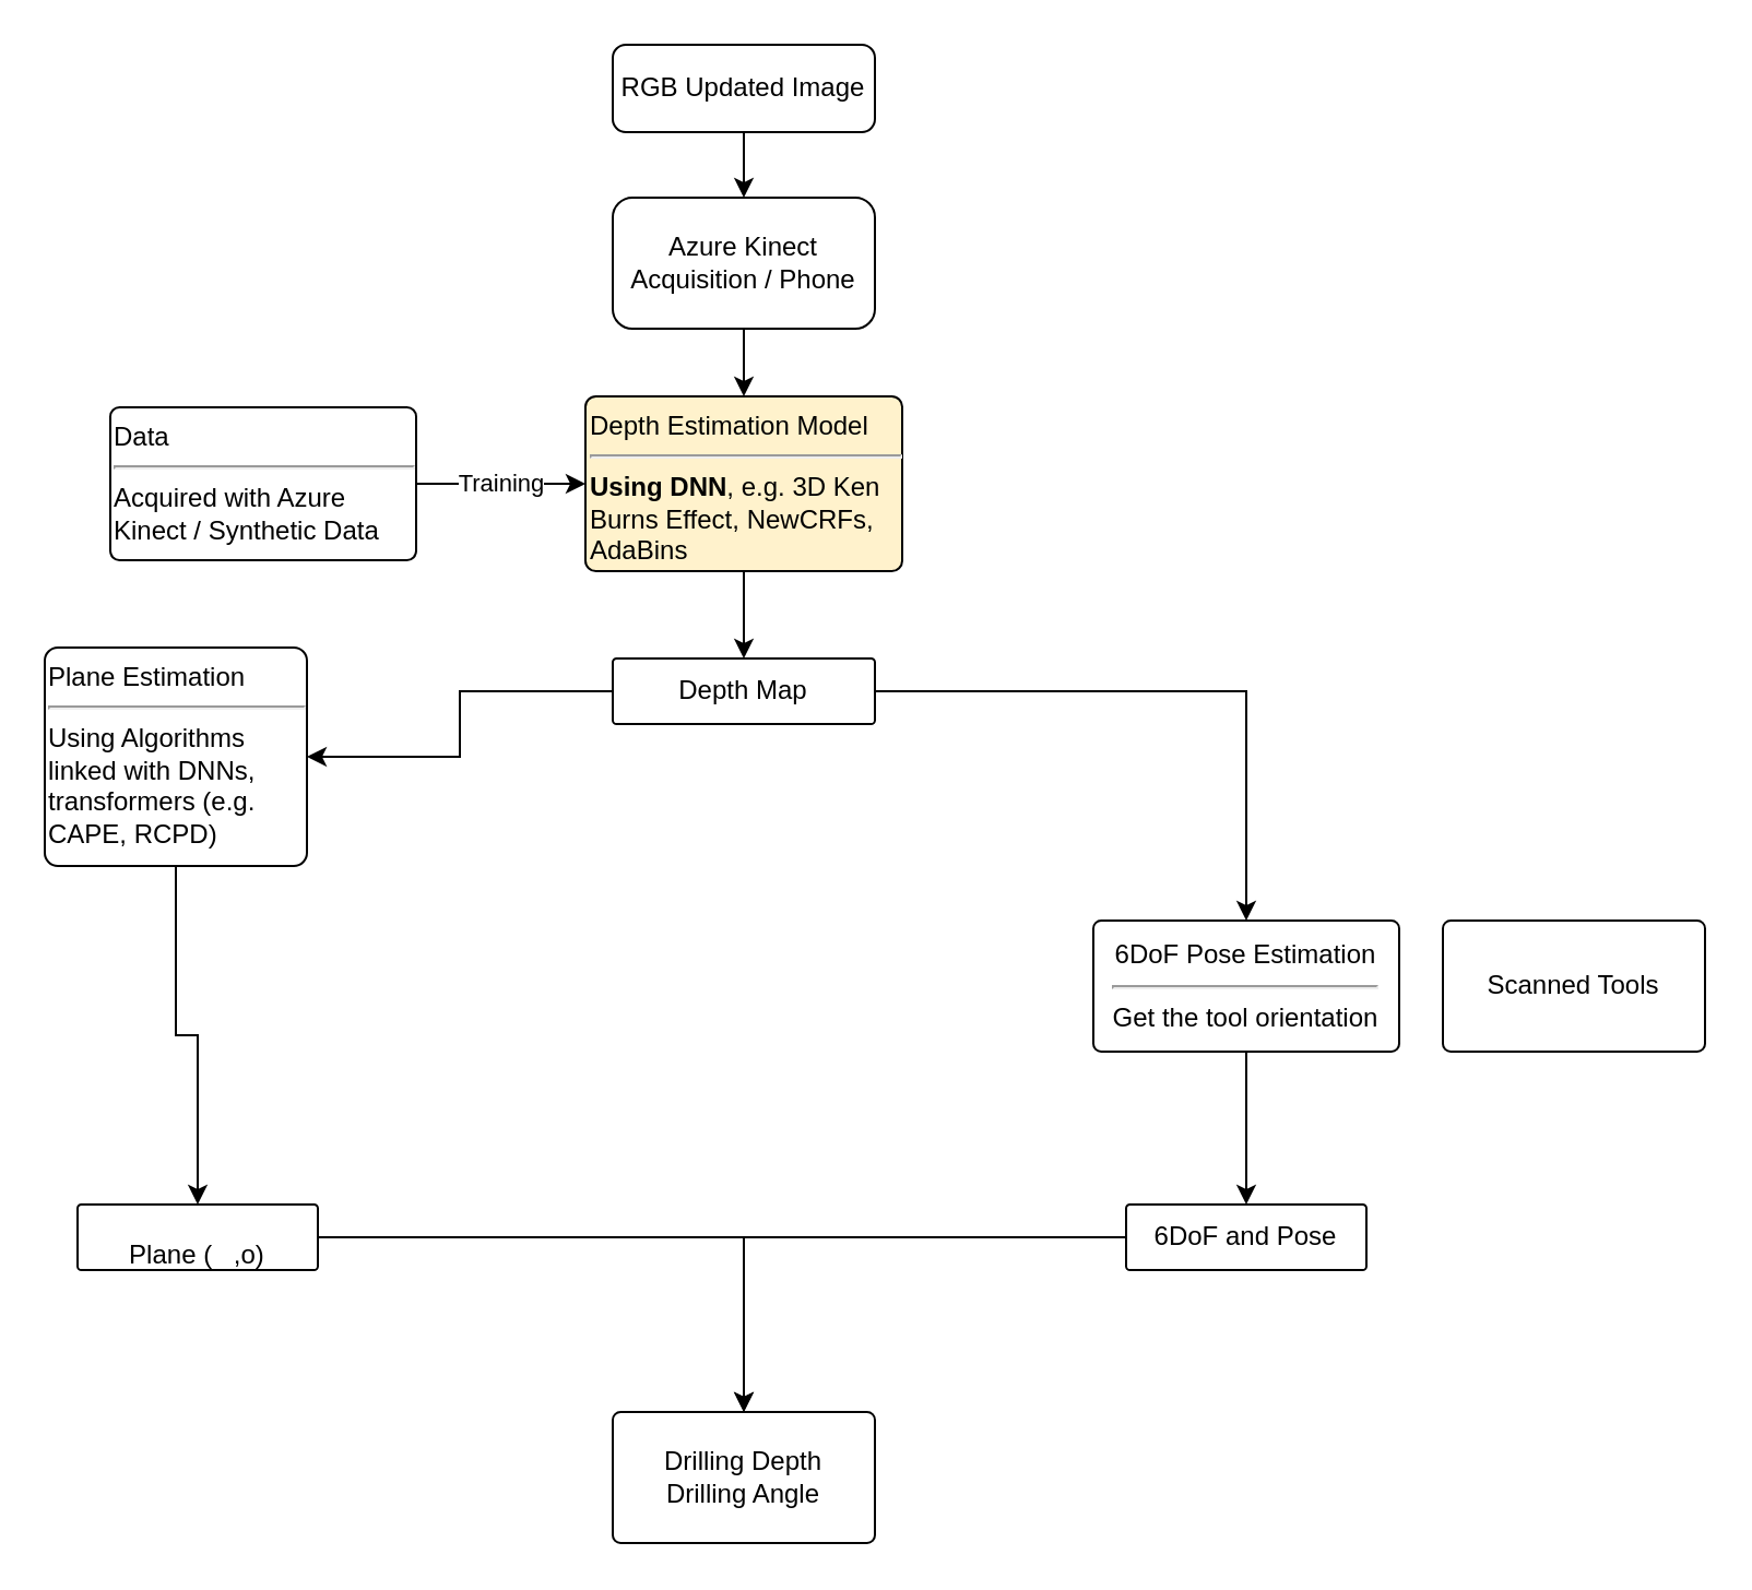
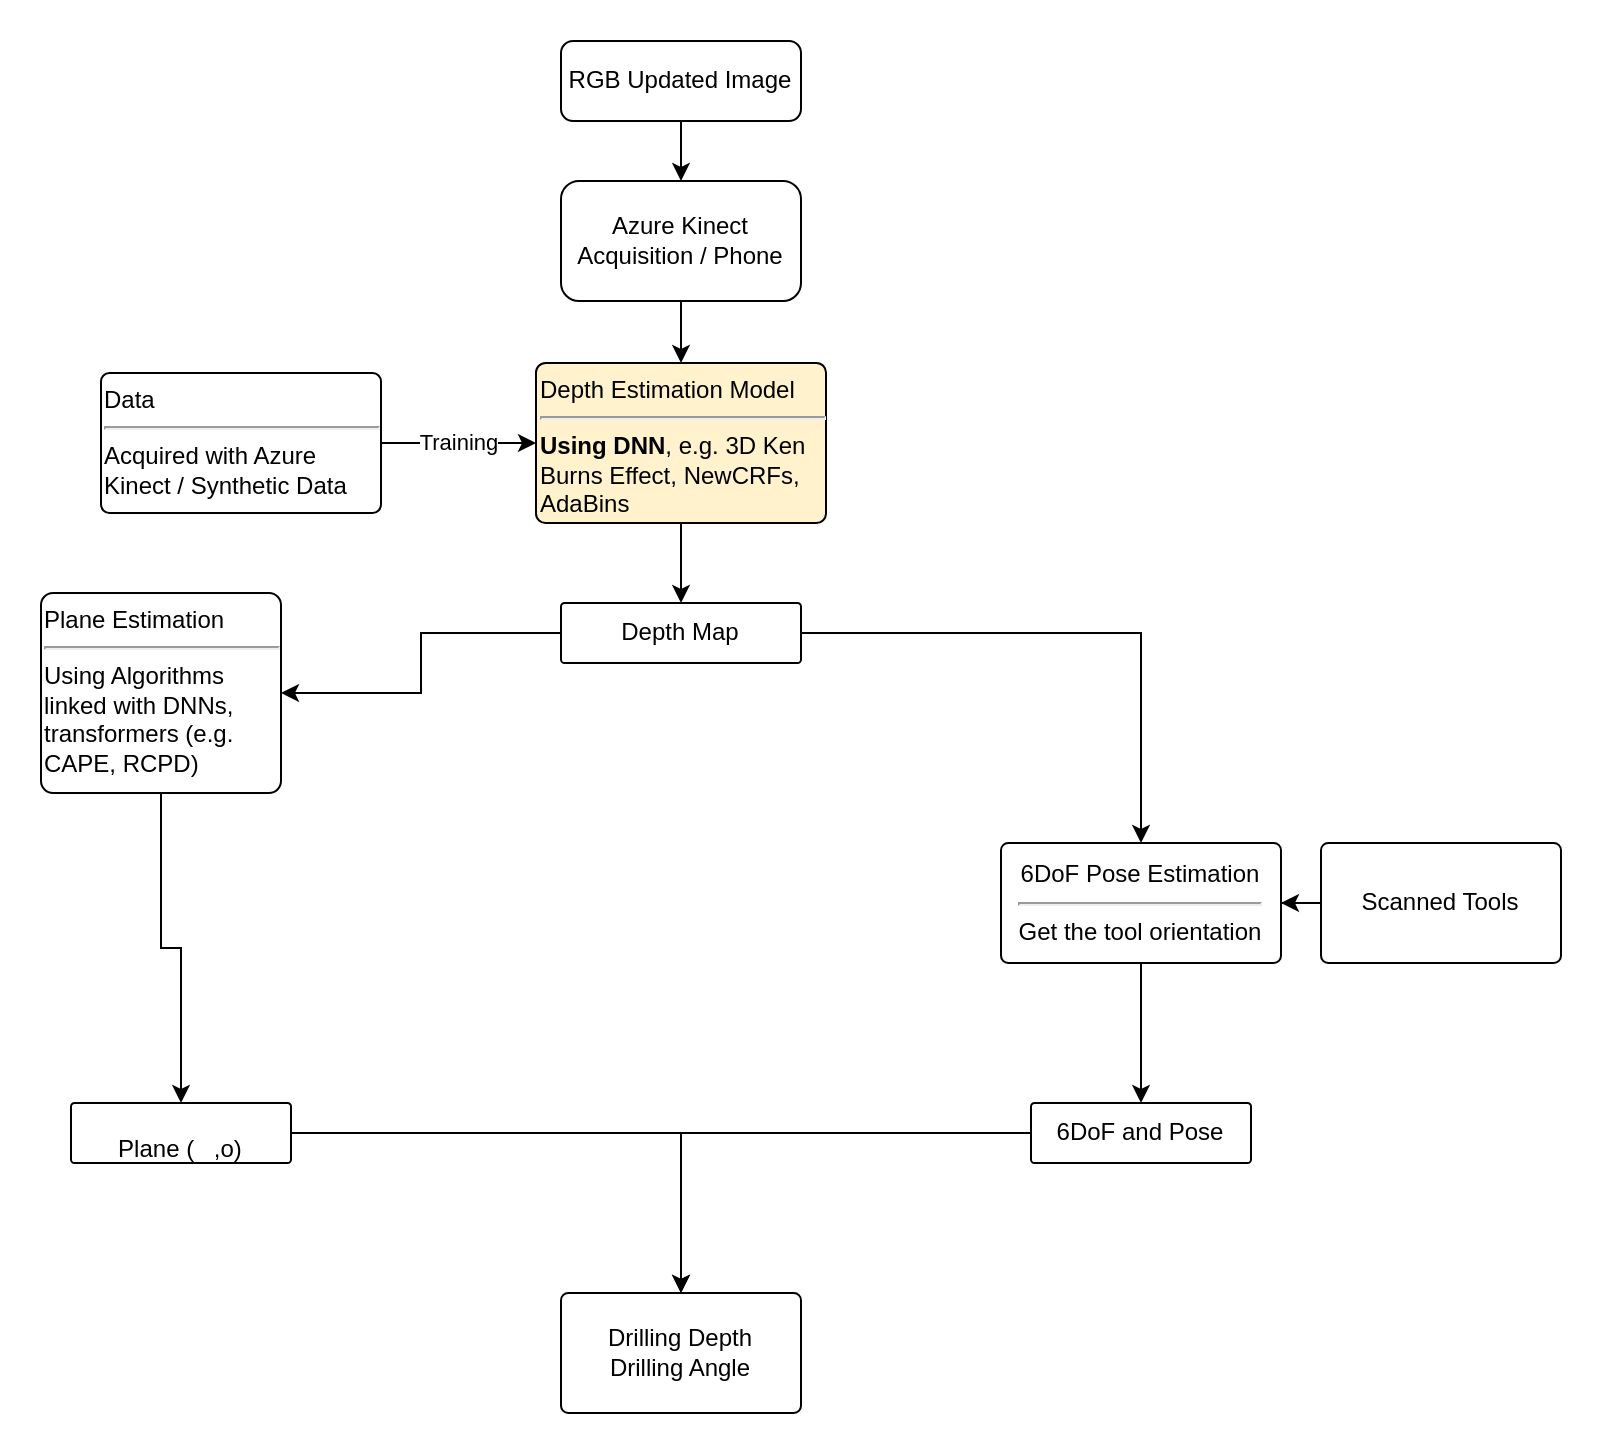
  <mxCell id="0" />
  <mxCell id="1" parent="0" />
  <mxCell id="2" value="" style="edgeStyle=orthogonalEdgeStyle;rounded=0;orthogonalLoop=1;jettySize=auto;html=1;" edge="1" parent="1" source="3" target="23"><mxGeometry relative="1" as="geometry" /></mxCell>
  <mxCell id="3" value="RGB Updated Image" style="rounded=1;whiteSpace=wrap;html=1;fontSize=12;glass=0;strokeWidth=1;shadow=0;" parent="1" vertex="1"><mxGeometry x="280" y="20" width="120" height="40" as="geometry" /></mxCell>
  <mxCell id="4" value="" style="edgeStyle=orthogonalEdgeStyle;rounded=0;orthogonalLoop=1;jettySize=auto;html=1;" edge="1" parent="1" source="5" target="10"><mxGeometry relative="1" as="geometry" /></mxCell>
  <mxCell id="5" value="Depth Estimation Model&lt;hr&gt;&lt;b&gt;Using DNN&lt;/b&gt;, e.g. 3D Ken Burns Effect, NewCRFs, AdaBins" style="whiteSpace=wrap;html=1;rounded=1;glass=0;strokeWidth=1;shadow=0;align=left;arcSize=6;verticalAlign=top;fillColor=#fff2cc;" vertex="1" parent="1"><mxGeometry x="267.5" y="181" width="145" height="80" as="geometry" /></mxCell>
  <mxCell id="6" value="Training" style="edgeStyle=orthogonalEdgeStyle;rounded=0;orthogonalLoop=1;jettySize=auto;html=1;exitX=1;exitY=0.5;exitDx=0;exitDy=0;entryX=0;entryY=0.5;entryDx=0;entryDy=0;" edge="1" parent="1" source="7" target="5"><mxGeometry relative="1" as="geometry" /></mxCell>
  <mxCell id="7" value="Data&lt;br&gt;&lt;hr&gt;Acquired with Azure Kinect / Synthetic Data" style="whiteSpace=wrap;html=1;align=left;verticalAlign=top;rounded=1;glass=0;strokeWidth=1;shadow=0;arcSize=6;" vertex="1" parent="1"><mxGeometry x="50" y="186" width="140" height="70" as="geometry" /></mxCell>
  <mxCell id="8" value="" style="edgeStyle=orthogonalEdgeStyle;rounded=0;orthogonalLoop=1;jettySize=auto;html=1;" edge="1" parent="1" source="10" target="12"><mxGeometry relative="1" as="geometry" /></mxCell>
  <mxCell id="9" value="" style="edgeStyle=orthogonalEdgeStyle;rounded=0;orthogonalLoop=1;jettySize=auto;html=1;" edge="1" parent="1" source="10" target="16"><mxGeometry relative="1" as="geometry" /></mxCell>
  <mxCell id="10" value="&lt;div&gt;&lt;span&gt;Depth Map&lt;/span&gt;&lt;/div&gt;" style="whiteSpace=wrap;html=1;align=center;verticalAlign=middle;rounded=1;glass=0;strokeWidth=1;shadow=0;arcSize=6;" vertex="1" parent="1"><mxGeometry x="280" y="301" width="120" height="30" as="geometry" /></mxCell>
  <mxCell id="11" style="edgeStyle=orthogonalEdgeStyle;rounded=0;orthogonalLoop=1;jettySize=auto;html=1;exitX=0.5;exitY=1;exitDx=0;exitDy=0;entryX=0.5;entryY=0;entryDx=0;entryDy=0;" edge="1" parent="1" source="12" target="14"><mxGeometry relative="1" as="geometry" /></mxCell>
  <mxCell id="12" value="Plane Estimation&lt;br&gt;&lt;hr&gt;Using Algorithms linked with DNNs, transformers (e.g. CAPE, RCPD)" style="whiteSpace=wrap;html=1;rounded=1;glass=0;strokeWidth=1;shadow=0;arcSize=6;align=left;verticalAlign=top;" vertex="1" parent="1"><mxGeometry x="20" y="296" width="120" height="100" as="geometry" /></mxCell>
  <mxCell id="13" value="" style="edgeStyle=orthogonalEdgeStyle;rounded=0;orthogonalLoop=1;jettySize=auto;html=1;" edge="1" parent="1" source="14" target="19"><mxGeometry relative="1" as="geometry" /></mxCell>
  <mxCell id="14" value="Plane (&lt;span class=&quot;mwe-math-mathml-inline mwe-math-mathml-a11y&quot; style=&quot;display: none ; clip: rect(1px , 1px , 1px , 1px) ; overflow: hidden ; position: absolute ; width: 1px ; height: 1px ; opacity: 0 ; color: rgb(32 , 33 , 34) ; font-family: sans-serif ; font-size: 14px ; background-color: rgb(255 , 255 , 255)&quot;&gt;&lt;br class=&quot;Apple-interchange-newline&quot;&gt;{\displaystyle \pi }&lt;/span&gt;&lt;img src=&quot;https://wikimedia.org/api/rest_v1/media/math/render/svg/9be4ba0bb8df3af72e90a0535fabcc17431e540a&quot; class=&quot;mwe-math-fallback-image-inline&quot; alt=&quot;\pi &quot; style=&quot;border: 0px ; vertical-align: -0.338ex ; margin: 0px ; display: inline-block ; color: rgb(32 , 33 , 34) ; font-family: sans-serif ; font-size: 14px ; background-color: rgb(255 , 255 , 255) ; width: 1.332ex ; height: 1.676ex&quot;&gt;,o)&lt;div&gt;&lt;/div&gt;" style="whiteSpace=wrap;html=1;align=center;verticalAlign=middle;rounded=1;glass=0;strokeWidth=1;shadow=0;arcSize=6;" vertex="1" parent="1"><mxGeometry x="35" y="551" width="110" height="30" as="geometry" /></mxCell>
  <mxCell id="15" style="edgeStyle=orthogonalEdgeStyle;rounded=0;orthogonalLoop=1;jettySize=auto;html=1;" edge="1" parent="1" source="16" target="18"><mxGeometry relative="1" as="geometry" /></mxCell>
  <mxCell id="16" value="6DoF Pose Estimation&lt;hr&gt;Get the tool orientation" style="whiteSpace=wrap;html=1;rounded=1;glass=0;strokeWidth=1;shadow=0;arcSize=6;" vertex="1" parent="1"><mxGeometry x="500" y="421" width="140" height="60" as="geometry" /></mxCell>
  <mxCell id="17" style="edgeStyle=orthogonalEdgeStyle;rounded=0;orthogonalLoop=1;jettySize=auto;html=1;" edge="1" parent="1" source="18" target="19"><mxGeometry relative="1" as="geometry" /></mxCell>
  <mxCell id="18" value="6DoF and Pose&lt;div&gt;&lt;/div&gt;" style="whiteSpace=wrap;html=1;align=center;verticalAlign=middle;rounded=1;glass=0;strokeWidth=1;shadow=0;arcSize=6;" vertex="1" parent="1"><mxGeometry x="515" y="551" width="110" height="30" as="geometry" /></mxCell>
  <mxCell id="19" value="Drilling Depth&lt;br&gt;Drilling Angle" style="whiteSpace=wrap;html=1;rounded=1;glass=0;strokeWidth=1;shadow=0;arcSize=6;" vertex="1" parent="1"><mxGeometry x="280" y="646" width="120" height="60" as="geometry" /></mxCell>
+ <mxCell id="20" style="edgeStyle=orthogonalEdgeStyle;rounded=0;orthogonalLoop=1;jettySize=auto;html=1;entryX=1;entryY=0.5;entryDx=0;entryDy=0;" edge="1" parent="1" source="21" target="16"><mxGeometry relative="1" as="geometry" /></mxCell>
  <mxCell id="21" value="Scanned Tools" style="whiteSpace=wrap;html=1;rounded=1;glass=0;strokeWidth=1;shadow=0;arcSize=6;" vertex="1" parent="1"><mxGeometry x="660" y="421" width="120" height="60" as="geometry" /></mxCell>
  <mxCell id="22" style="edgeStyle=orthogonalEdgeStyle;rounded=0;orthogonalLoop=1;jettySize=auto;html=1;entryX=0.5;entryY=0;entryDx=0;entryDy=0;" edge="1" parent="1" source="23" target="5"><mxGeometry relative="1" as="geometry" /></mxCell>
  <mxCell id="23" value="Azure Kinect Acquisition / Phone" style="whiteSpace=wrap;html=1;rounded=1;glass=0;strokeWidth=1;shadow=0;" vertex="1" parent="1"><mxGeometry x="280" y="90" width="120" height="60" as="geometry" /></mxCell>
